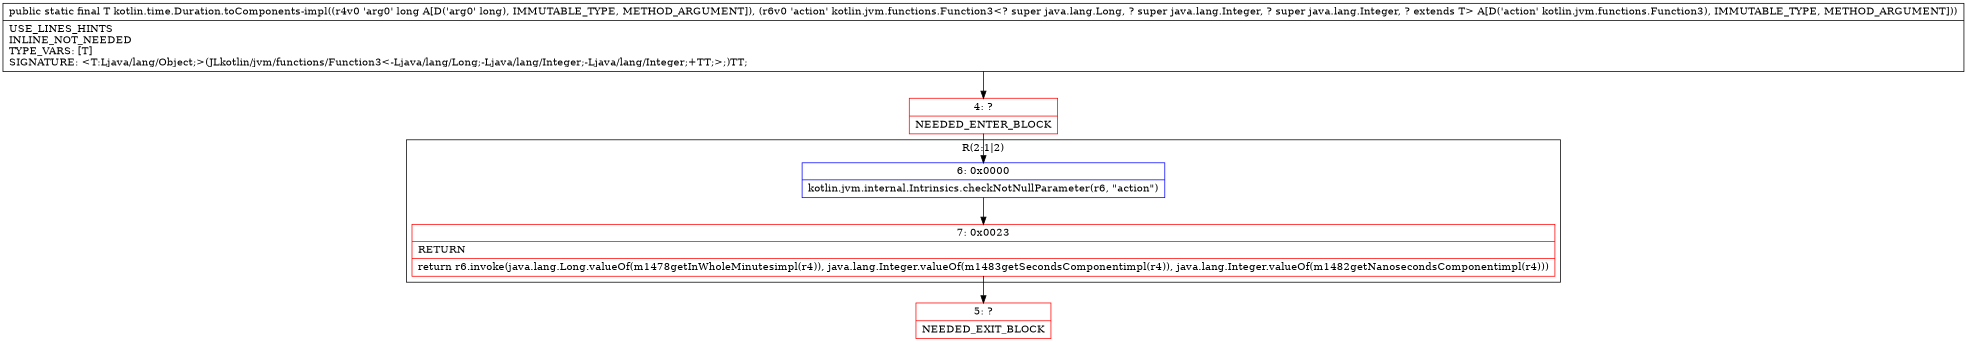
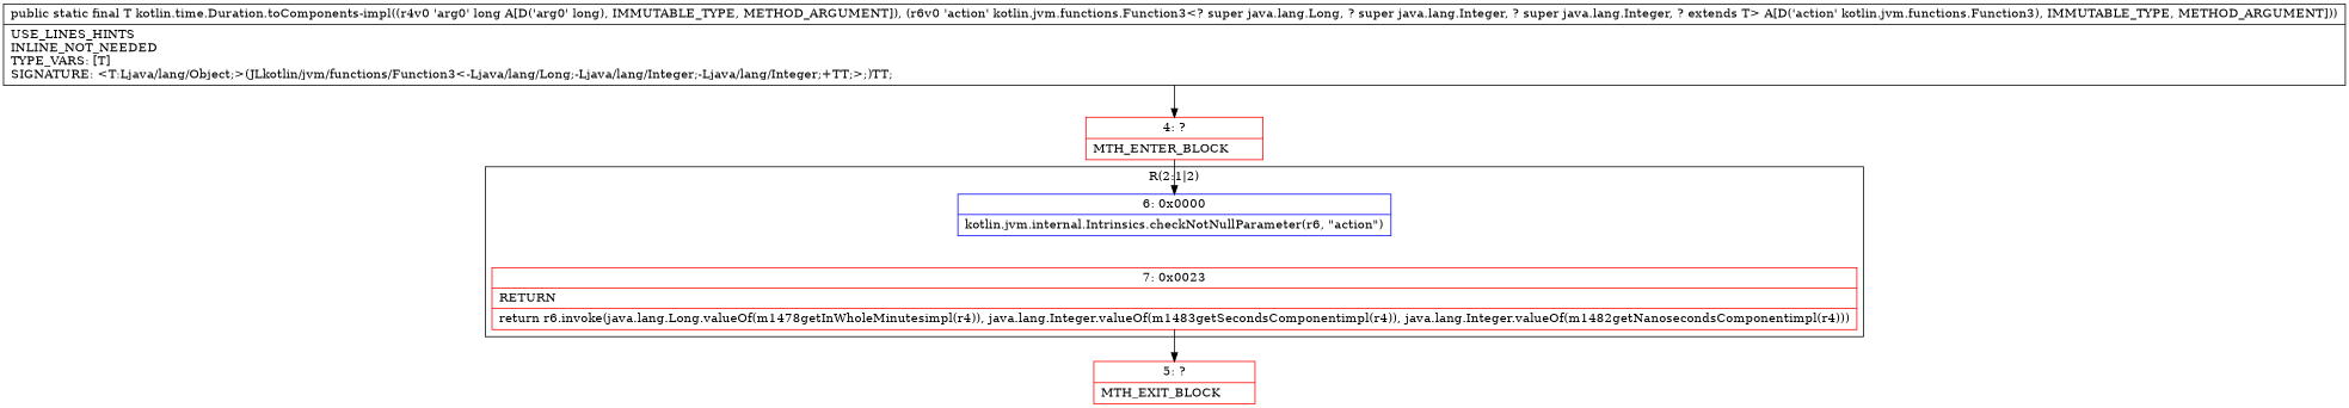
  digraph {
    node [color=red shape=record]
    n1 [color=blue label="{6\:\ 0x0000|kotlin.jvm.internal.Intrinsics.checkNotNullParameter(r6, \"action\")\l}"]
    n2 [label="{7\:\ 0x0023|RETURN\l|return r6.invoke(java.lang.Long.valueOf(m1478getInWholeMinutesimpl(r4)), java.lang.Integer.valueOf(m1483getSecondsComponentimpl(r4)), java.lang.Integer.valueOf(m1482getNanosecondsComponentimpl(r4)))\l}"]
-   n3 [label="{5\:\ ?|NEEDED_EXIT_BLOCK\l}"]
-   n4 [label="{4\:\ ?|NEEDED_ENTER_BLOCK\l}"]
+   n3 [label="{5\:\ ?|MTH_EXIT_BLOCK\l}"]
+   n4 [label="{4\:\ ?|MTH_ENTER_BLOCK\l}"]
    n5 [label="{public static final T kotlin.time.Duration.toComponents\-impl((r4v0 'arg0' long A[D('arg0' long), IMMUTABLE_TYPE, METHOD_ARGUMENT]), (r6v0 'action' kotlin.jvm.functions.Function3\<? super java.lang.Long, ? super java.lang.Integer, ? super java.lang.Integer, ? extends T\> A[D('action' kotlin.jvm.functions.Function3), IMMUTABLE_TYPE, METHOD_ARGUMENT]))  | USE_LINES_HINTS\lINLINE_NOT_NEEDED\lTYPE_VARS: [T]\lSIGNATURE: \<T:Ljava\/lang\/Object;\>(JLkotlin\/jvm\/functions\/Function3\<\-Ljava\/lang\/Long;\-Ljava\/lang\/Integer;\-Ljava\/lang\/Integer;+TT;\>;)TT;\l}" color=""]
    subgraph cluster_1 {
      label="R(2:1|2)"
      n1
      n2
    }
-   n1 -> n2
    n2 -> n3
    n4 -> n1
    n5 -> n4
  }
